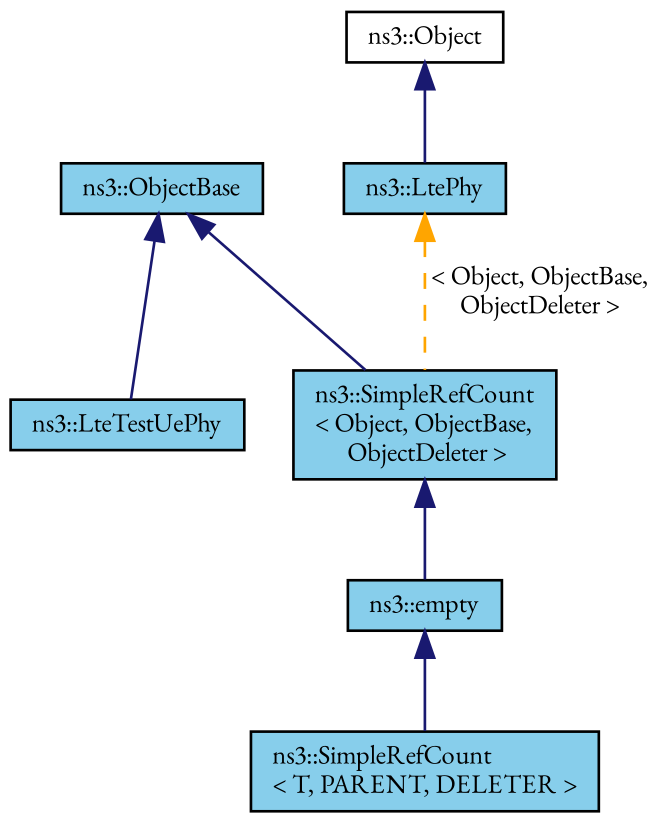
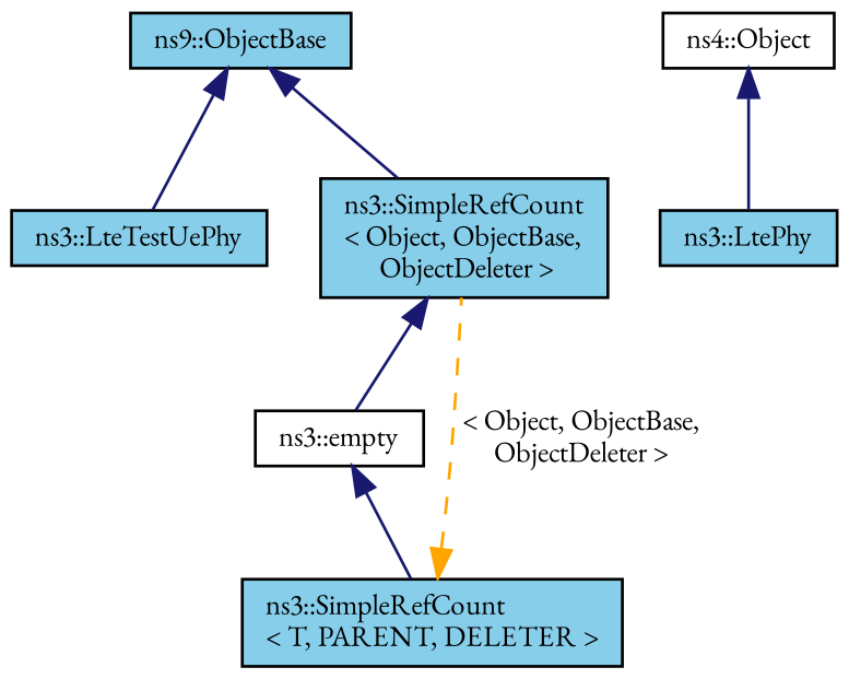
  digraph {
    fontname="EB Garamond"
    node [color=black fillcolor=skyblue fontname="EB Garamond" fontsize=10 shape=record style=filled]
    edge [color=midnightblue dir=back fontname="EB Garamond" fontsize=10 labelfontname=Helvetica labelfontsize=10 style=solid]
    n1 [fontcolor=black height=0.2 label="ns3::LteTestUePhy" width=0.4]
    n2 [height=0.2 label="ns3::LtePhy" width=0.4]
-   n3 [fillcolor=white height=0.2 label="ns3::Object" width=0.4]
+   n3 [fillcolor=white height=0.2 label="ns4::Object" width=0.4]
    n4 [height=0.2 label="ns3::SimpleRefCount\l\< Object, ObjectBase,\l ObjectDeleter \>" width=0.4]
-   n5 [height=0.2 label="ns3::empty" width=0.4]
-   n6 [height=0.2 label="ns3::ObjectBase" width=0.4]
+   n5 [fillcolor=white height=0.2 label="ns3::empty" width=0.4]
+   n6 [height=0.2 label="ns9::ObjectBase" width=0.4]
    n7 [height=0.2 label="ns3::SimpleRefCount\l\< T, PARENT, DELETER \>" width=0.4]
    n3 -> n2
    n4 -> n5
    n5 -> n7
    n6 -> n1
    n6 -> n4
-   n2 -> n4 [color=orange label=" \< Object, ObjectBase,\l ObjectDeleter \>" style=dashed]
+   n7 -> n4 [color=orange label=" \< Object, ObjectBase,\l ObjectDeleter \>" style=dashed]
  }
